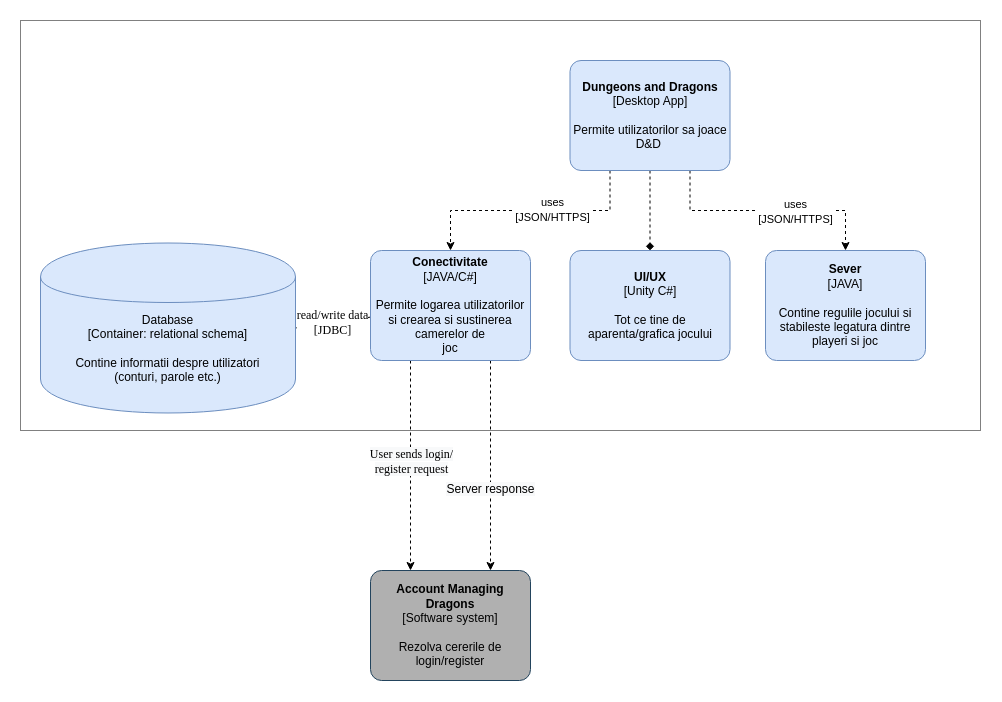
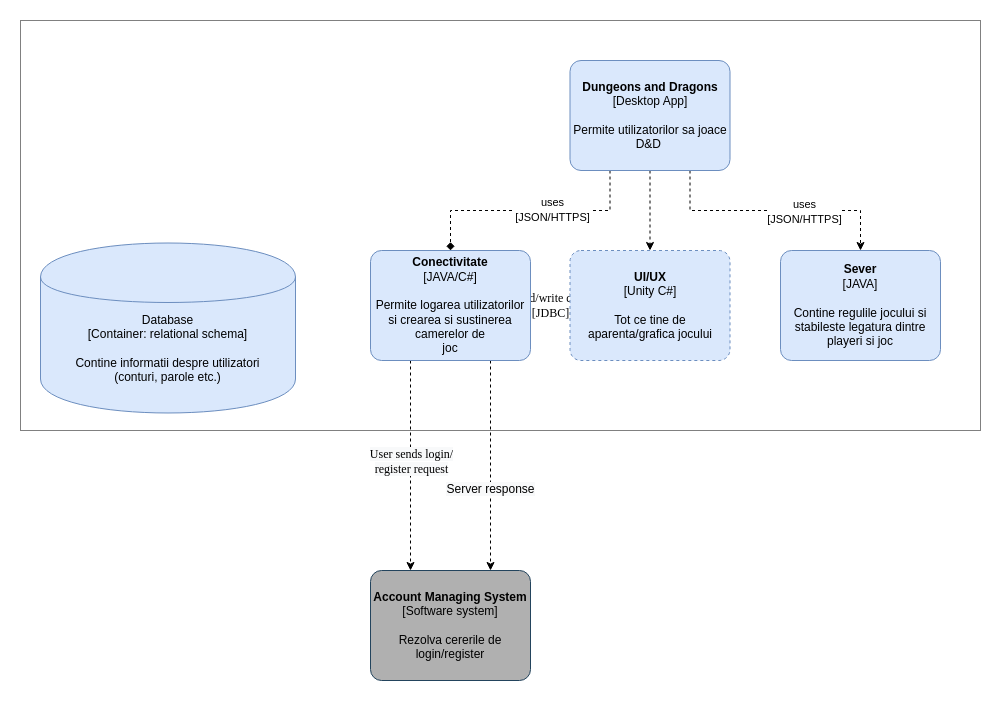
  <mxCell id="0" />
  <mxCell id="1" parent="0" />
- <mxCell id="2" value="&lt;b&gt;Account Managing Dragons&lt;/b&gt;&lt;br&gt;&lt;div&gt;[Software system&lt;span&gt;]&lt;/span&gt;&lt;/div&gt;&lt;br&gt;&lt;div&gt;Rezolva cererile de login/register&lt;/div&gt;" style="rounded=1;whiteSpace=wrap;html=1;labelBackgroundColor=none;fillColor=#B0B0B0;align=center;arcSize=10;strokeColor=#23445d;points=[[0.25,0,0],[0.5,0,0],[0.75,0,0],[1,0.25,0],[1,0.5,0],[1,0.75,0],[0.75,1,0],[0.5,1,0],[0.25,1,0],[0,0.75,0],[0,0.5,0],[0,0.25,0]];shadow=0;comic=0;glass=0;" vertex="1" parent="1"><mxGeometry x="370" y="570" width="160" height="110.0" as="geometry" /></mxCell>
- <mxCell id="3" value="" style="edgeStyle=orthogonalEdgeStyle;rounded=0;orthogonalLoop=1;jettySize=auto;html=1;exitX=0.5;exitY=1;exitDx=0;exitDy=0;exitPerimeter=0;entryX=0.5;entryY=0;entryDx=0;entryDy=0;entryPerimeter=0;dashed=1;endArrow=diamond;" edge="1" parent="1" source="8" target="12"><mxGeometry relative="1" as="geometry" /></mxCell>
+ <mxCell id="2" value="&lt;b&gt;Account Managing System&lt;/b&gt;&lt;br&gt;&lt;div&gt;[Software system&lt;span&gt;]&lt;/span&gt;&lt;/div&gt;&lt;br&gt;&lt;div&gt;Rezolva cererile de login/register&lt;/div&gt;" style="rounded=1;whiteSpace=wrap;html=1;labelBackgroundColor=none;fillColor=#B0B0B0;align=center;arcSize=10;strokeColor=#23445d;points=[[0.25,0,0],[0.5,0,0],[0.75,0,0],[1,0.25,0],[1,0.5,0],[1,0.75,0],[0.75,1,0],[0.5,1,0],[0.25,1,0],[0,0.75,0],[0,0.5,0],[0,0.25,0]];shadow=0;comic=0;glass=0;" vertex="1" parent="1"><mxGeometry x="370" y="570" width="160" height="110.0" as="geometry" /></mxCell>
+ <mxCell id="3" value="" style="edgeStyle=orthogonalEdgeStyle;rounded=0;orthogonalLoop=1;jettySize=auto;html=1;exitX=0.5;exitY=1;exitDx=0;exitDy=0;exitPerimeter=0;entryX=0.5;entryY=0;entryDx=0;entryDy=0;entryPerimeter=0;dashed=1;" edge="1" parent="1" source="8" target="12"><mxGeometry relative="1" as="geometry" /></mxCell>
  <mxCell id="4" style="edgeStyle=orthogonalEdgeStyle;rounded=0;orthogonalLoop=1;jettySize=auto;html=1;exitX=0.75;exitY=1;exitDx=0;exitDy=0;exitPerimeter=0;entryX=0.5;entryY=0;entryDx=0;entryDy=0;entryPerimeter=0;dashed=1;" edge="1" parent="1" source="8" target="13"><mxGeometry relative="1" as="geometry" /></mxCell>
  <mxCell id="5" value="&lt;span style=&quot;font-size: 11px&quot;&gt;uses&lt;/span&gt;&lt;br style=&quot;font-size: 11px&quot;&gt;&lt;span style=&quot;font-size: 11px&quot;&gt;[JSON/HTTPS]&lt;/span&gt;" style="text;html=1;align=center;verticalAlign=middle;resizable=0;points=[];labelBackgroundColor=#ffffff;" vertex="1" connectable="0" parent="4"><mxGeometry x="0.228" relative="1" as="geometry"><mxPoint as="offset" /></mxGeometry></mxCell>
- <mxCell id="6" style="edgeStyle=orthogonalEdgeStyle;rounded=0;orthogonalLoop=1;jettySize=auto;html=1;exitX=0.25;exitY=1;exitDx=0;exitDy=0;exitPerimeter=0;entryX=0.5;entryY=0;entryDx=0;entryDy=0;entryPerimeter=0;dashed=1;" edge="1" parent="1" source="8" target="18"><mxGeometry relative="1" as="geometry" /></mxCell>
+ <mxCell id="6" style="edgeStyle=orthogonalEdgeStyle;rounded=0;orthogonalLoop=1;jettySize=auto;html=1;exitX=0.25;exitY=1;exitDx=0;exitDy=0;exitPerimeter=0;entryX=0.5;entryY=0;entryDx=0;entryDy=0;entryPerimeter=0;dashed=1;endArrow=diamond;" edge="1" parent="1" source="8" target="18"><mxGeometry relative="1" as="geometry" /></mxCell>
  <mxCell id="7" value="&lt;span style=&quot;font-size: 11px&quot;&gt;uses&lt;/span&gt;&lt;br style=&quot;font-size: 11px&quot;&gt;&lt;span style=&quot;font-size: 11px&quot;&gt;[JSON/HTTPS]&lt;/span&gt;" style="text;html=1;align=center;verticalAlign=middle;resizable=0;points=[];labelBackgroundColor=#ffffff;" vertex="1" connectable="0" parent="6"><mxGeometry x="-0.182" y="-2" relative="1" as="geometry"><mxPoint as="offset" /></mxGeometry></mxCell>
  <mxCell id="8" value="&lt;b&gt;Dungeons and Dragons&lt;/b&gt;&lt;br&gt;&lt;div&gt;[Desktop App]&lt;/div&gt;&lt;br&gt;&lt;div&gt;Permite utilizatorilor sa joace D&amp;amp;D&amp;nbsp;&lt;/div&gt;" style="rounded=1;whiteSpace=wrap;html=1;labelBackgroundColor=none;fillColor=#dae8fc;align=center;arcSize=10;strokeColor=#6c8ebf;points=[[0.25,0,0],[0.5,0,0],[0.75,0,0],[1,0.25,0],[1,0.5,0],[1,0.75,0],[0.75,1,0],[0.5,1,0],[0.25,1,0],[0,0.75,0],[0,0.5,0],[0,0.25,0]];" vertex="1" parent="1"><mxGeometry x="569.5" y="60" width="160" height="110" as="geometry" /></mxCell>
- <mxCell id="9" value="&lt;font style=&quot;font-size: 12px&quot; face=&quot;Georgia&quot;&gt;read/write data&lt;br&gt;[JDBC]&lt;/font&gt;" style="edgeStyle=none;rounded=0;orthogonalLoop=1;jettySize=auto;html=1;entryX=1;entryY=0.5;entryDx=0;entryDy=0;entryPerimeter=0;endArrow=block;endFill=1;dashed=1;" edge="1" parent="1" source="18" target="10"><mxGeometry relative="1" as="geometry"><mxPoint x="560" y="308" as="sourcePoint" /></mxGeometry></mxCell>
+ <mxCell id="9" value="&lt;font style=&quot;font-size: 12px&quot; face=&quot;Georgia&quot;&gt;read/write data&lt;br&gt;[JDBC]&lt;/font&gt;" style="edgeStyle=none;rounded=0;orthogonalLoop=1;jettySize=auto;html=1;endArrow=block;endFill=1;dashed=1;" edge="1" parent="1" source="18" target="12"><mxGeometry relative="1" as="geometry"><mxPoint x="560" y="308" as="sourcePoint" /></mxGeometry></mxCell>
  <mxCell id="10" value="&lt;span&gt;Database&lt;/span&gt;&lt;div&gt;[Container: relational schema]&lt;/div&gt;&lt;br&gt;&lt;div&gt;Contine informatii despre utilizatori&lt;/div&gt;&lt;div&gt;(conturi, parole etc.)&lt;/div&gt;" style="shape=cylinder;whiteSpace=wrap;html=1;boundedLbl=1;rounded=0;labelBackgroundColor=none;fillColor=#dae8fc;fontSize=12;fontColor=#000000;align=center;strokeColor=#6c8ebf;points=[[0.5,0,0],[1,0.25,0],[1,0.5,0],[1,0.75,0],[0.5,1,0],[0,0.75,0],[0,0.5,0],[0,0.25,0]];" vertex="1" parent="1"><mxGeometry x="40" y="242.5" width="255" height="170" as="geometry" /></mxCell>
  <mxCell id="11" value="" style="rounded=0;whiteSpace=wrap;html=1;fillColor=none;dashed=1;dashPattern=1 1;" vertex="1" parent="1"><mxGeometry x="20" y="20" width="960" height="410" as="geometry" /></mxCell>
- <mxCell id="12" value="&lt;b&gt;UI/UX&lt;/b&gt;&lt;br&gt;&lt;div&gt;[Unity C#]&lt;/div&gt;&lt;br&gt;&lt;div&gt;Tot ce tine de aparenta/grafica jocului&lt;/div&gt;" style="rounded=1;whiteSpace=wrap;html=1;labelBackgroundColor=none;fillColor=#dae8fc;fontColor=#000000;align=center;arcSize=10;strokeColor=#6c8ebf;points=[[0.25,0,0],[0.5,0,0],[0.75,0,0],[1,0.25,0],[1,0.5,0],[1,0.75,0],[0.75,1,0],[0.5,1,0],[0.25,1,0],[0,0.75,0],[0,0.5,0],[0,0.25,0]];" vertex="1" parent="1"><mxGeometry x="569.5" y="250" width="160" height="110.0" as="geometry" /></mxCell>
- <mxCell id="13" value="&lt;b&gt;Sever&lt;/b&gt;&lt;br&gt;&lt;div&gt;[JAVA]&lt;/div&gt;&lt;br&gt;&lt;div&gt;Contine regulile jocului si stabileste legatura dintre playeri si joc&lt;/div&gt;" style="rounded=1;whiteSpace=wrap;html=1;labelBackgroundColor=none;fillColor=#dae8fc;fontColor=#000000;align=center;arcSize=10;strokeColor=#6c8ebf;points=[[0.25,0,0],[0.5,0,0],[0.75,0,0],[1,0.25,0],[1,0.5,0],[1,0.75,0],[0.75,1,0],[0.5,1,0],[0.25,1,0],[0,0.75,0],[0,0.5,0],[0,0.25,0]];" vertex="1" parent="1"><mxGeometry x="765" y="250" width="160" height="110.0" as="geometry" /></mxCell>
+ <mxCell id="12" value="&lt;b&gt;UI/UX&lt;/b&gt;&lt;br&gt;&lt;div&gt;[Unity C#]&lt;/div&gt;&lt;br&gt;&lt;div&gt;Tot ce tine de aparenta/grafica jocului&lt;/div&gt;" style="rounded=1;whiteSpace=wrap;html=1;labelBackgroundColor=none;fillColor=#dae8fc;fontColor=#000000;align=center;arcSize=10;strokeColor=#6c8ebf;points=[[0.25,0,0],[0.5,0,0],[0.75,0,0],[1,0.25,0],[1,0.5,0],[1,0.75,0],[0.75,1,0],[0.5,1,0],[0.25,1,0],[0,0.75,0],[0,0.5,0],[0,0.25,0]];dashed=1;" vertex="1" parent="1"><mxGeometry x="569.5" y="250" width="160" height="110.0" as="geometry" /></mxCell>
+ <mxCell id="13" value="&lt;b&gt;Sever&lt;/b&gt;&lt;br&gt;&lt;div&gt;[JAVA]&lt;/div&gt;&lt;br&gt;&lt;div&gt;Contine regulile jocului si stabileste legatura dintre playeri si joc&lt;/div&gt;" style="rounded=1;whiteSpace=wrap;html=1;labelBackgroundColor=none;fillColor=#dae8fc;fontColor=#000000;align=center;arcSize=10;strokeColor=#6c8ebf;points=[[0.25,0,0],[0.5,0,0],[0.75,0,0],[1,0.25,0],[1,0.5,0],[1,0.75,0],[0.75,1,0],[0.5,1,0],[0.25,1,0],[0,0.75,0],[0,0.5,0],[0,0.25,0]];" vertex="1" parent="1"><mxGeometry x="780" y="250" width="160" height="110.0" as="geometry" /></mxCell>
  <mxCell id="14" style="edgeStyle=orthogonalEdgeStyle;rounded=0;orthogonalLoop=1;jettySize=auto;html=1;exitX=0.75;exitY=1;exitDx=0;exitDy=0;exitPerimeter=0;entryX=0.75;entryY=0;entryDx=0;entryDy=0;entryPerimeter=0;dashed=1;" edge="1" parent="1" source="18" target="2"><mxGeometry relative="1" as="geometry" /></mxCell>
  <mxCell id="15" value="&lt;span style=&quot;text-align: left ; background-color: rgb(248 , 249 , 250)&quot;&gt;Server response&lt;/span&gt;" style="text;html=1;align=center;verticalAlign=middle;resizable=0;points=[];labelBackgroundColor=#ffffff;" vertex="1" connectable="0" parent="14"><mxGeometry x="0.218" y="-1" relative="1" as="geometry"><mxPoint as="offset" /></mxGeometry></mxCell>
  <mxCell id="16" style="edgeStyle=orthogonalEdgeStyle;rounded=0;orthogonalLoop=1;jettySize=auto;html=1;exitX=0.25;exitY=1;exitDx=0;exitDy=0;exitPerimeter=0;entryX=0.25;entryY=0;entryDx=0;entryDy=0;entryPerimeter=0;dashed=1;" edge="1" parent="1" source="18" target="2"><mxGeometry relative="1" as="geometry" /></mxCell>
  <mxCell id="17" value="&lt;span style=&quot;font-family: &amp;#34;georgia&amp;#34; ; text-align: left ; background-color: rgb(248 , 249 , 250)&quot;&gt;User sends login/&lt;/span&gt;&lt;br style=&quot;font-family: &amp;#34;georgia&amp;#34; ; text-align: left ; background-color: rgb(248 , 249 , 250)&quot;&gt;&lt;span style=&quot;font-family: &amp;#34;georgia&amp;#34; ; text-align: left ; background-color: rgb(248 , 249 , 250)&quot;&gt;register request&lt;/span&gt;" style="text;html=1;align=center;verticalAlign=middle;resizable=0;points=[];labelBackgroundColor=#ffffff;" vertex="1" connectable="0" parent="16"><mxGeometry x="-0.309" relative="1" as="geometry"><mxPoint y="27.06" as="offset" /></mxGeometry></mxCell>
  <mxCell id="18" value="&lt;b&gt;Conectivitate&lt;/b&gt;&lt;br&gt;&lt;div&gt;[JAVA/C#]&lt;/div&gt;&lt;br&gt;&lt;div&gt;Permite logarea utilizatorilor&lt;/div&gt;&lt;div&gt;si crearea si sustinerea camerelor de&lt;/div&gt;&lt;div&gt;joc&lt;/div&gt;" style="rounded=1;whiteSpace=wrap;html=1;labelBackgroundColor=none;fillColor=#dae8fc;align=center;arcSize=10;strokeColor=#6c8ebf;points=[[0.25,0,0],[0.5,0,0],[0.75,0,0],[1,0.25,0],[1,0.5,0],[1,0.75,0],[0.75,1,0],[0.5,1,0],[0.25,1,0],[0,0.75,0],[0,0.5,0],[0,0.25,0]];" vertex="1" parent="1"><mxGeometry x="370" y="250" width="160" height="110.0" as="geometry" /></mxCell>
